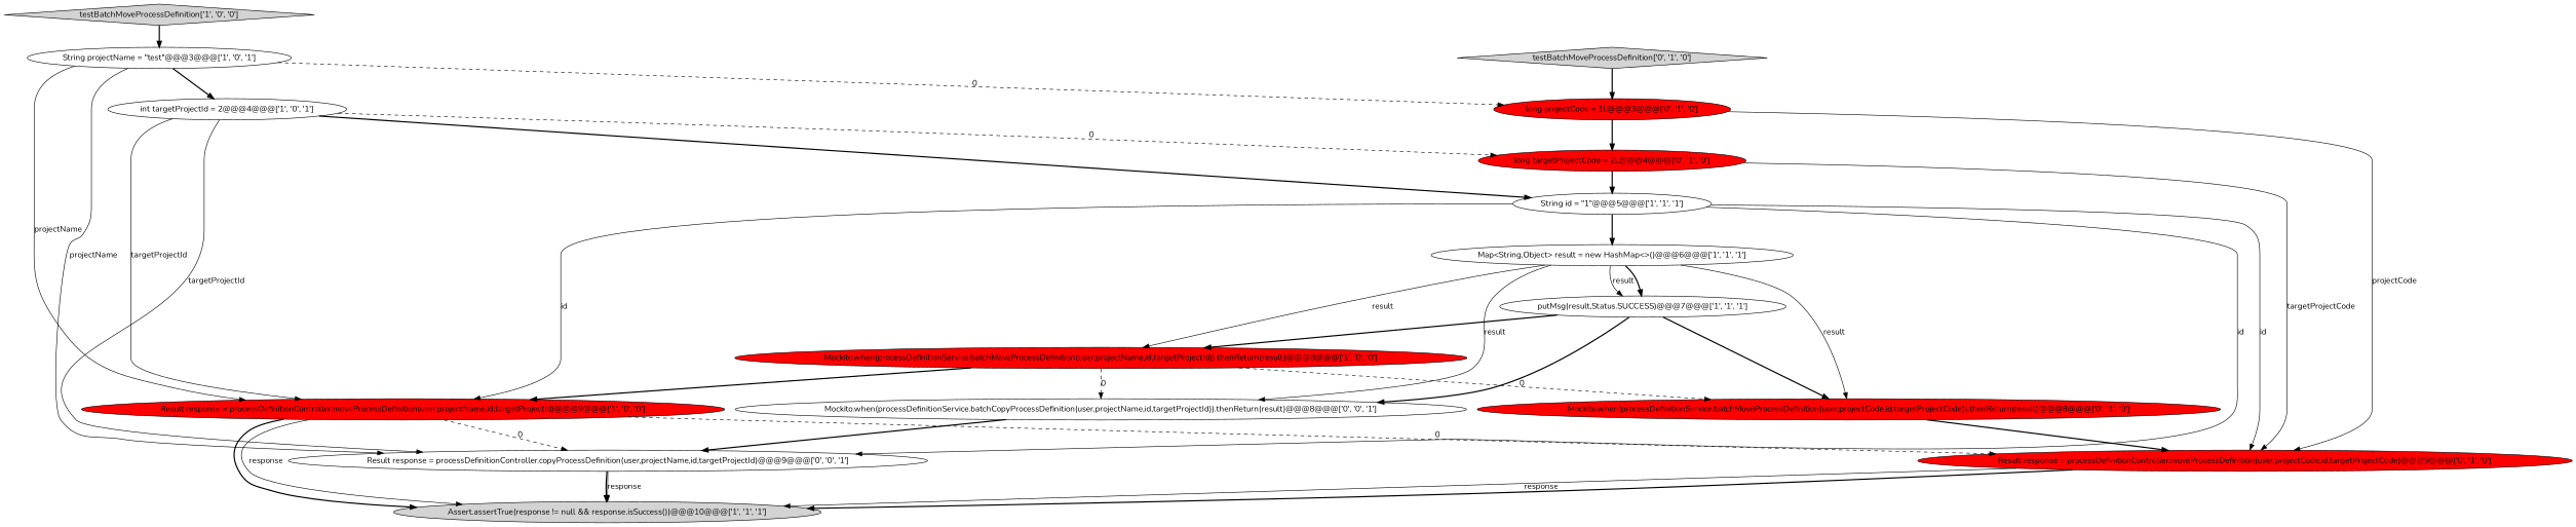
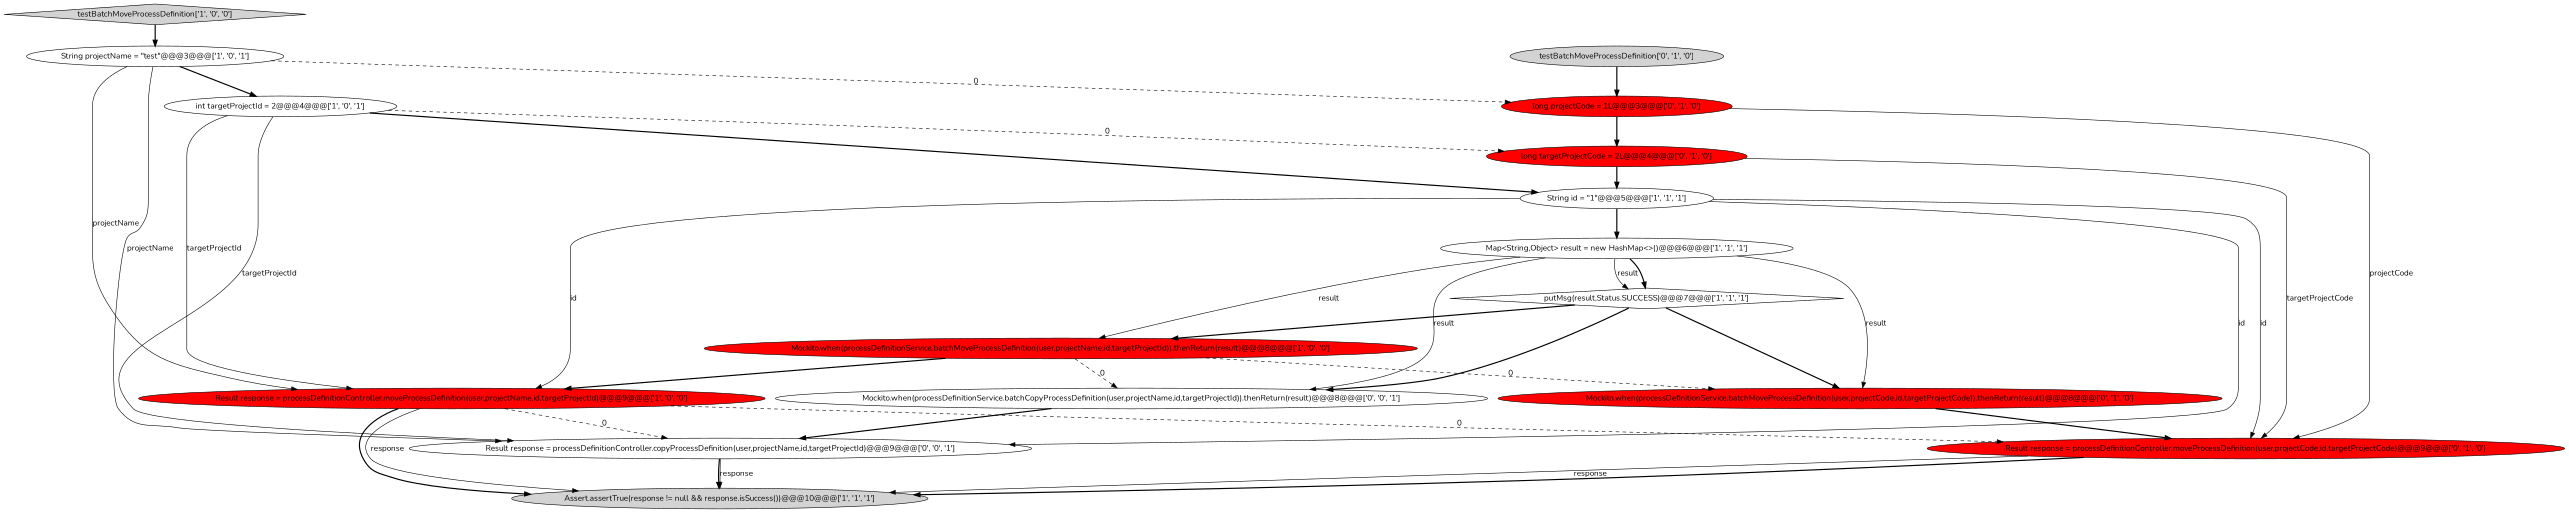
  digraph {
    fontname=Nunito
    node [fillcolor=white fontname=Nunito shape=ellipse style=filled]
    edge [fontname=Nunito style=bold]
    n1 [label="Result response = processDefinitionController.copyProcessDefinition(user,projectName,id,targetProjectId)@@@9@@@['0', '0', '1']"]
    n2 [fillcolor=lightgray label="Assert.assertTrue(response != null && response.isSuccess())@@@10@@@['1', '1', '1']"]
    n3 [label="int targetProjectId = 2@@@4@@@['1', '0', '1']"]
    n4 [fillcolor=red label="Result response = processDefinitionController.moveProcessDefinition(user,projectName,id,targetProjectId)@@@9@@@['1', '0', '0']"]
    n5 [fillcolor=red label="long targetProjectCode = 2L@@@4@@@['0', '1', '0']"]
    n6 [label="String id = \"1\"@@@5@@@['1', '1', '1']"]
    n7 [fillcolor=red label="Result response = processDefinitionController.moveProcessDefinition(user,projectCode,id,targetProjectCode)@@@9@@@['0', '1', '0']"]
    n8 [label="Map<String,Object> result = new HashMap<>()@@@6@@@['1', '1', '1']"]
    n9 [fillcolor=red label="long projectCode = 1L@@@3@@@['0', '1', '0']"]
-   n10 [label="putMsg(result,Status.SUCCESS)@@@7@@@['1', '1', '1']"]
+   n10 [label="putMsg(result,Status.SUCCESS)@@@7@@@['1', '1', '1']" shape=diamond]
    n11 [fillcolor=red label="Mockito.when(processDefinitionService.batchMoveProcessDefinition(user,projectCode,id,targetProjectCode)).thenReturn(result)@@@8@@@['0', '1', '0']"]
    n12 [label="Mockito.when(processDefinitionService.batchCopyProcessDefinition(user,projectName,id,targetProjectId)).thenReturn(result)@@@8@@@['0', '0', '1']"]
    n13 [fillcolor=red label="Mockito.when(processDefinitionService.batchMoveProcessDefinition(user,projectName,id,targetProjectId)).thenReturn(result)@@@8@@@['1', '0', '0']"]
-   n14 [fillcolor=lightgray label="testBatchMoveProcessDefinition['0', '1', '0']" shape=diamond]
+   n14 [fillcolor=lightgray label="testBatchMoveProcessDefinition['0', '1', '0']"]
    n15 [label="String projectName = \"test\"@@@3@@@['1', '0', '1']"]
    n16 [fillcolor=lightgray label="testBatchMoveProcessDefinition['1', '0', '0']" shape=diamond]
    n1 -> n2
    n1 -> n2 [label=response style=solid]
    n3 -> n1 [label=targetProjectId style=solid]
    n3 -> n4 [label=targetProjectId style=solid]
    n3 -> n5 [label=0 style=dashed]
    n3 -> n6
    n4 -> n1 [label=0 style=dashed]
    n4 -> n2 [label=response style=solid]
    n4 -> n2
    n4 -> n7 [label=0 style=dashed]
    n5 -> n6
    n5 -> n7 [label=targetProjectCode style=solid]
    n6 -> n1 [label=id style=solid]
    n6 -> n4 [label=id style=solid]
    n6 -> n7 [label=id style=solid]
    n6 -> n8
    n7 -> n2 [label=response style=solid]
    n7 -> n2
    n8 -> n10 [label=result style=solid]
    n8 -> n10
    n8 -> n11 [label=result style=solid]
    n8 -> n12 [label=result style=solid]
    n8 -> n13 [label=result style=solid]
    n9 -> n5
    n9 -> n7 [label=projectCode style=solid]
    n10 -> n11
    n10 -> n12
    n10 -> n13
    n11 -> n7
    n12 -> n1
    n13 -> n4
    n13 -> n11 [label=0 style=dashed]
    n13 -> n12 [label=0 style=dashed]
    n14 -> n9
    n15 -> n1 [label=projectName style=solid]
    n15 -> n3
    n15 -> n4 [label=projectName style=solid]
    n15 -> n9 [label=0 style=dashed]
    n16 -> n15
  }
